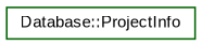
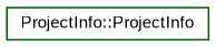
  digraph {
    rankdir=LR
    fontname="Liberation Sans"
-   n1 [color=darkgreen fillcolor=white fontname="Liberation Sans" fontsize=10 height=0.2 label="Database::ProjectInfo" shape=record style=filled width=0.4]
+   n1 [color=darkgreen fillcolor=white fontname="Liberation Sans" fontsize=10 height=0.2 label="ProjectInfo::ProjectInfo" shape=record style=filled width=0.4]
  }
